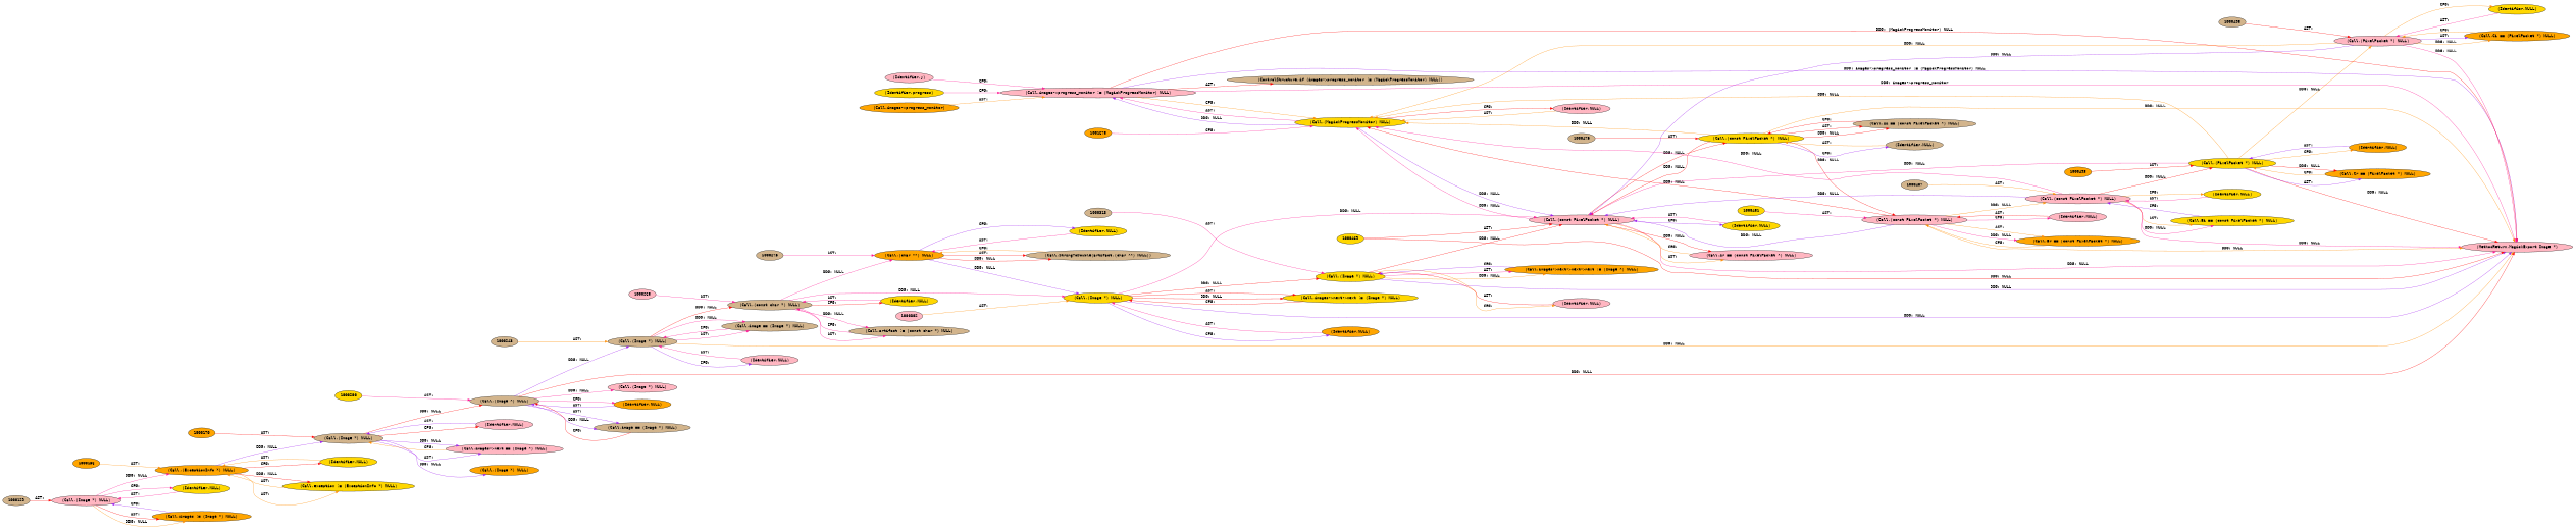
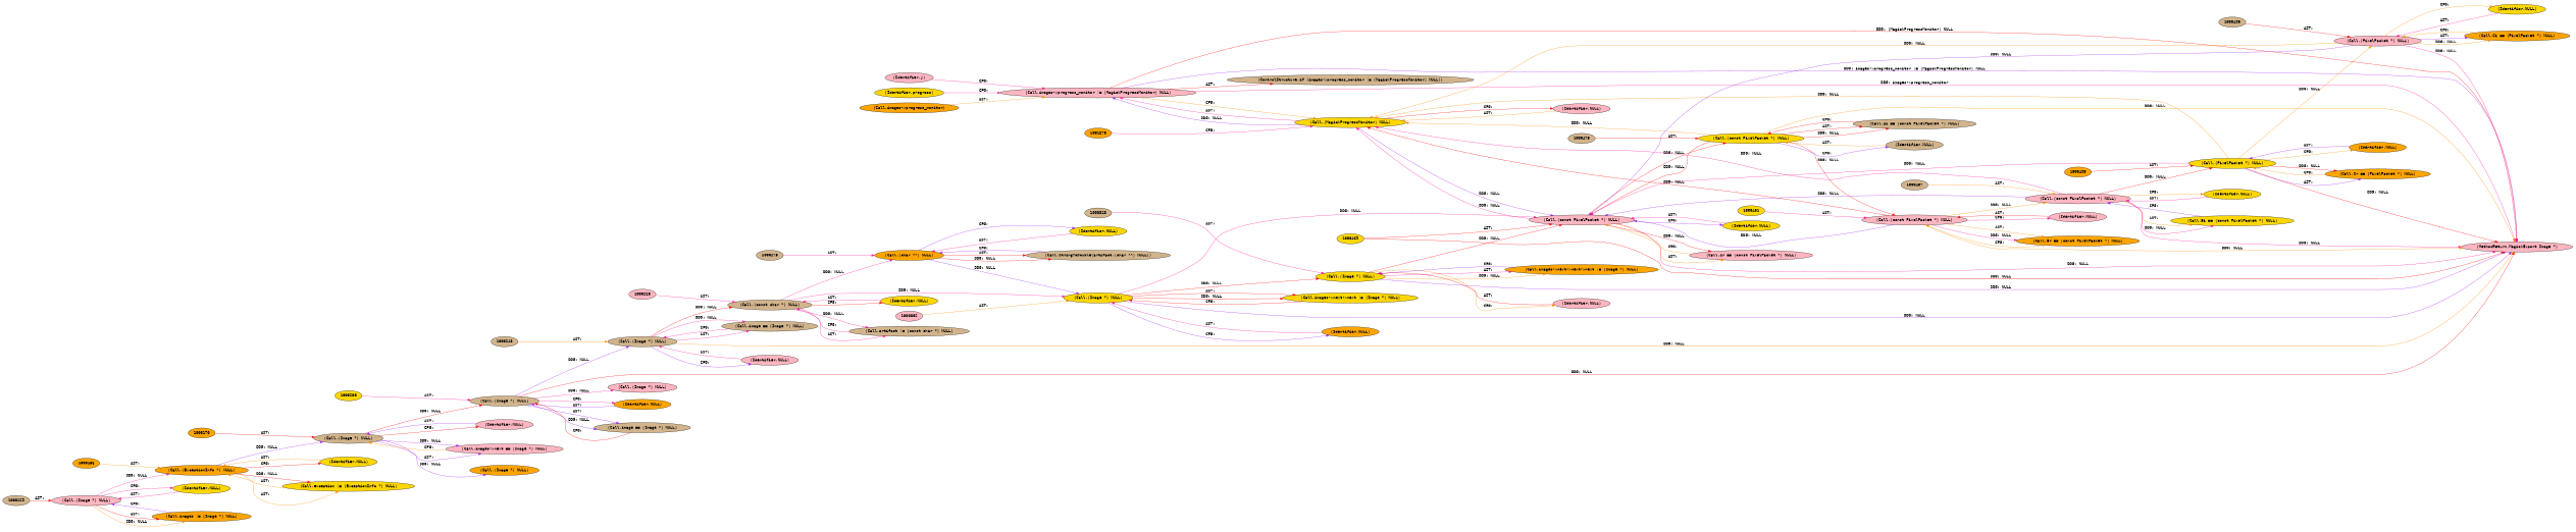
  digraph {
    fontname="DejaVu Sans Mono"
    rankdir=LR
    node [fillcolor=gold fontname="DejaVu Sans Mono" style=filled]
    edge [color=deeppink fontname="DejaVu Sans Mono"]
    n1 [fillcolor=lightpink label="(Call,images->progress_monitor != (MagickProgressMonitor) NULL)"]
    n2 [label="(Call,(MagickProgressMonitor) NULL)"]
    n3 [fillcolor=tan label="(ControlStructure,if (images->progress_monitor != (MagickProgressMonitor) NULL))"]
    n4 [fillcolor=lightpink label="(MethodReturn,MagickExport Image *)"]
    n5 [fillcolor=lightpink label="(Call,(const PixelPacket *) NULL)"]
    n6 [fillcolor=lightpink label="(Identifier,NULL)"]
    n7 [label="(Call,(const PixelPacket *) NULL)"]
    n8 [fillcolor=lightpink label="(Call,Ar == (const PixelPacket *) NULL)"]
    n9 [label="(Identifier,NULL)"]
    n10 [label="(Call,(PixelPacket *) NULL)"]
    n11 [fillcolor=lightpink label="(Call,(PixelPacket *) NULL)"]
    n12 [fillcolor=orange label="(Identifier,NULL)"]
    n13 [fillcolor=orange label="(Call,Cr == (PixelPacket *) NULL)"]
    n14 [fillcolor=orange label="(Call,Ci == (PixelPacket *) NULL)"]
    n15 [label="(Identifier,NULL)"]
    n16 [fillcolor=lightpink label="(Call,(const PixelPacket *) NULL)"]
    n17 [label="(Call,Bi == (const PixelPacket *) NULL)"]
    n18 [label="(Identifier,NULL)"]
    n19 [fillcolor=lightpink label="(Call,(const PixelPacket *) NULL)"]
    n20 [fillcolor=orange label="(Call,Br == (const PixelPacket *) NULL)"]
    n21 [fillcolor=lightpink label="(Identifier,NULL)"]
    n22 [fillcolor=tan label="(Call,Ai == (const PixelPacket *) NULL)"]
    n23 [fillcolor=tan label="(Identifier,NULL)"]
    n24 [label="(Call,(Image *) NULL)"]
    n25 [label="(Call,(Image *) NULL)"]
    n26 [fillcolor=orange label="(Identifier,NULL)"]
    n27 [label="(Call,images->next->next != (Image *) NULL)"]
    n28 [fillcolor=lightpink label="(Identifier,NULL)"]
    n29 [fillcolor=orange label="(Call,images->next->next->next != (Image *) NULL)"]
    n30 [fillcolor=tan label="(Call,(const char *) NULL)"]
    n31 [fillcolor=orange label="(Call,(char **) NULL)"]
    n32 [fillcolor=tan label="(Call,artifact != (const char *) NULL)"]
    n33 [label="(Identifier,NULL)"]
    n34 [fillcolor=tan label="(Call,StringToDouble(artifact,(char **) NULL))"]
    n35 [label="(Identifier,NULL)"]
    n36 [fillcolor=tan label="(Call,(Image *) NULL)"]
    n37 [fillcolor=lightpink label="(Identifier,NULL)"]
    n38 [fillcolor=tan label="(Call,image == (Image *) NULL)"]
    n39 [fillcolor=tan label="(Call,(Image *) NULL)"]
    n40 [fillcolor=lightpink label="(Call,(Image *) NULL)"]
    n41 [fillcolor=tan label="(Call,image == (Image *) NULL)"]
    n42 [fillcolor=orange label="(Identifier,NULL)"]
    n43 [fillcolor=tan label="(Call,(Image *) NULL)"]
    n44 [fillcolor=lightpink label="(Call,images->next == (Image *) NULL)"]
    n45 [fillcolor=orange label="(Call,(Image *) NULL)"]
    n46 [fillcolor=lightpink label="(Identifier,NULL)"]
    n47 [fillcolor=orange label="(Call,(ExceptionInfo *) NULL)"]
    n48 [label="(Identifier,NULL)"]
    n49 [label="(Call,exception != (ExceptionInfo *) NULL)"]
    n50 [fillcolor=lightpink label="(Call,(Image *) NULL)"]
    n51 [fillcolor=orange label="(Call,images != (Image *) NULL)"]
    n52 [label="(Identifier,NULL)"]
    n53 [label="(Identifier,progress)"]
    n54 [fillcolor=orange label="(Call,images->progress_monitor)"]
    n55 [fillcolor=lightpink label="(Identifier,y)"]
    1001678 [fillcolor=orange]
    1000493 [fillcolor=orange]
    1000487 [fillcolor=tan]
    1000481
    1000475 [fillcolor=tan]
    1000469
    1000498 [fillcolor=tan]
    1000302 [fillcolor=lightpink]
    1000268 [fillcolor=lightpink]
    1000243 [fillcolor=tan]
    1000200
    1000170 [fillcolor=orange]
    1000156 [fillcolor=orange]
    1000129 [fillcolor=tan]
    1000275 [fillcolor=tan]
    1000313 [fillcolor=tan]
    n1 -> n2 [color=darkorange label="CFG: "]
    n1 -> n3 [color=red label="AST: "]
    n1 -> n4 [color=purple label="DDG: images->progress_monitor != (MagickProgressMonitor) NULL"]
    n1 -> n4 [label="DDG: images->progress_monitor"]
    n1 -> n4 [color=red label="DDG: (MagickProgressMonitor) NULL"]
    n2 -> n1 [label="AST: "]
    n2 -> n1 [color=purple label="DDG: NULL"]
    n2 -> n5 [color=purple label="DDG: NULL"]
    n2 -> n6 [color=red label="CFG: "]
    n5 -> n2 [label="DDG: NULL"]
    n5 -> n4 [label="DDG: NULL"]
    n5 -> n7 [color=red label="DDG: NULL"]
    n5 -> n8 [color=darkorange label="AST: "]
    n5 -> n8 [color=red label="DDG: NULL"]
    n5 -> n9 [color=purple label="CFG: "]
    n6 -> n2 [color=darkorange label="AST: "]
    n7 -> n2 [color=darkorange label="DDG: NULL"]
    n7 -> n4 [color=darkorange label="DDG: NULL"]
    n7 -> n5 [color=red label="DDG: NULL"]
    n7 -> n19 [color=red label="DDG: NULL"]
    n7 -> n22 [color=red label="AST: "]
    n7 -> n22 [color=red label="DDG: NULL"]
    n7 -> n23 [color=purple label="CFG: "]
    n8 -> n5 [color=darkorange label="CFG: "]
    n9 -> n5 [label="AST: "]
    n10 -> n2 [color=darkorange label="DDG: NULL"]
    n10 -> n4 [color=red label="DDG: NULL"]
    n10 -> n5 [label="DDG: NULL"]
    n10 -> n11 [color=darkorange label="DDG: NULL"]
    n10 -> n12 [color=darkorange label="CFG: "]
    n10 -> n13 [color=purple label="AST: "]
    n10 -> n13 [color=red label="DDG: NULL"]
    n11 -> n2 [color=darkorange label="DDG: NULL"]
    n11 -> n4 [label="DDG: NULL"]
    n11 -> n5 [color=purple label="DDG: NULL"]
    n11 -> n14 [color=purple label="AST: "]
    n11 -> n14 [color=darkorange label="DDG: NULL"]
    n11 -> n15 [color=darkorange label="CFG: "]
    n12 -> n10 [color=purple label="AST: "]
    n13 -> n10 [color=darkorange label="CFG: "]
    n14 -> n11 [color=darkorange label="CFG: "]
    n15 -> n11 [label="AST: "]
    n16 -> n2 [label="DDG: NULL"]
    n16 -> n4 [label="DDG: NULL"]
    n16 -> n5 [color=purple label="DDG: NULL"]
    n16 -> n10 [color=red label="DDG: NULL"]
    n16 -> n17 [color=darkorange label="AST: "]
    n16 -> n17 [label="DDG: NULL"]
    n16 -> n18 [color=darkorange label="CFG: "]
    n17 -> n16 [color=purple label="CFG: "]
    n18 -> n16 [label="AST: "]
    n19 -> n2 [color=red label="DDG: NULL"]
    n19 -> n4 [color=darkorange label="DDG: NULL"]
    n19 -> n5 [color=purple label="DDG: NULL"]
    n19 -> n16 [color=darkorange label="DDG: NULL"]
    n19 -> n20 [color=darkorange label="AST: "]
    n19 -> n20 [label="DDG: NULL"]
    n19 -> n21 [label="CFG: "]
    n20 -> n19 [color=darkorange label="CFG: "]
    n21 -> n19 [color=red label="AST: "]
    n22 -> n7 [color=red label="CFG: "]
    n23 -> n7 [color=darkorange label="AST: "]
    n24 -> n4 [color=purple label="DDG: NULL"]
    n24 -> n5 [label="DDG: NULL"]
    n24 -> n25 [color=red label="DDG: NULL"]
    n24 -> n26 [color=purple label="CFG: "]
    n24 -> n27 [color=red label="AST: "]
    n24 -> n27 [color=red label="DDG: NULL"]
    n25 -> n4 [color=purple label="DDG: NULL"]
    n25 -> n5 [color=red label="DDG: NULL"]
    n25 -> n28 [color=darkorange label="CFG: "]
    n25 -> n29 [label="AST: "]
    n25 -> n29 [color=darkorange label="DDG: NULL"]
    n26 -> n24 [label="AST: "]
    n27 -> n24 [color=red label="CFG: "]
    n28 -> n25 [color=red label="AST: "]
    n29 -> n25 [color=purple label="CFG: "]
    n30 -> n24 [label="DDG: NULL"]
    n30 -> n31 [label="DDG: NULL"]
    n30 -> n32 [label="AST: "]
    n30 -> n32 [label="DDG: NULL"]
    n30 -> n33 [color=red label="CFG: "]
    n31 -> n24 [color=purple label="DDG: NULL"]
    n31 -> n34 [color=red label="AST: "]
    n31 -> n34 [color=red label="DDG: NULL"]
    n31 -> n35 [color=purple label="CFG: "]
    n32 -> n30 [label="CFG: "]
    n33 -> n30 [label="AST: "]
-   n34 -> n31 [color=darkorange label="CFG: "]
+   n34 -> n31 [color=purple label="CFG: "]
    n35 -> n31 [label="AST: "]
    n36 -> n4 [color=darkorange label="DDG: NULL"]
    n36 -> n30 [color=red label="DDG: NULL"]
    n36 -> n37 [color=purple label="CFG: "]
    n36 -> n38 [label="AST: "]
    n36 -> n38 [label="DDG: NULL"]
    n37 -> n36 [label="AST: "]
    n38 -> n36 [label="CFG: "]
    n39 -> n4 [color=red label="DDG: NULL"]
    n39 -> n36 [color=purple label="DDG: NULL"]
    n39 -> n40 [label="DDG: NULL"]
    n39 -> n41 [color=purple label="AST: "]
    n39 -> n41 [color=purple label="DDG: NULL"]
    n39 -> n42 [label="CFG: "]
    n41 -> n39 [color=red label="CFG: "]
    n42 -> n39 [color=purple label="AST: "]
    n43 -> n39 [color=red label="DDG: NULL"]
    n43 -> n44 [color=purple label="AST: "]
    n43 -> n44 [color=purple label="DDG: NULL"]
    n43 -> n45 [color=purple label="DDG: NULL"]
    n43 -> n46 [color=red label="CFG: "]
    n44 -> n43 [color=darkorange label="CFG: "]
    n46 -> n43 [color=purple label="AST: "]
    n47 -> n43 [color=purple label="DDG: NULL"]
    n47 -> n48 [color=red label="CFG: "]
    n47 -> n49 [color=darkorange label="AST: "]
    n47 -> n49 [color=red label="DDG: NULL"]
    n48 -> n47 [color=darkorange label="AST: "]
    n49 -> n47 [color=darkorange label="AST: "]
    n50 -> n47 [label="DDG: NULL"]
    n50 -> n51 [color=red label="AST: "]
    n50 -> n51 [color=darkorange label="DDG: NULL"]
    n50 -> n52 [label="CFG: "]
    n51 -> n50 [color=purple label="CFG: "]
    n52 -> n50 [label="AST: "]
    n53 -> n1 [label="CFG: "]
    n54 -> n1 [color=darkorange label="AST: "]
    n55 -> n1 [label="CFG: "]
    1001678 -> n2 [label="CFG: "]
    1000493 -> n10 [color=red label="AST: "]
    1000487 -> n16 [color=darkorange label="AST: "]
    1000481 -> n19 [label="AST: "]
    1000475 -> n7 [color=red label="AST: "]
    1000469 -> n4 [color=red label="DDG: NULL"]
    1000469 -> n5 [color=red label="AST: "]
    1000498 -> n11 [color=red label="AST: "]
    1000302 -> n24 [color=darkorange label="AST: "]
    1000268 -> n30 [label="AST: "]
    1000243 -> n36 [color=darkorange label="AST: "]
    1000200 -> n39 [label="AST: "]
    1000170 -> n43 [color=red label="AST: "]
    1000156 -> n47 [color=darkorange label="AST: "]
    1000129 -> n50 [color=red label="AST: "]
    1000275 -> n31 [label="AST: "]
    1000313 -> n25 [label="AST: "]
  }
